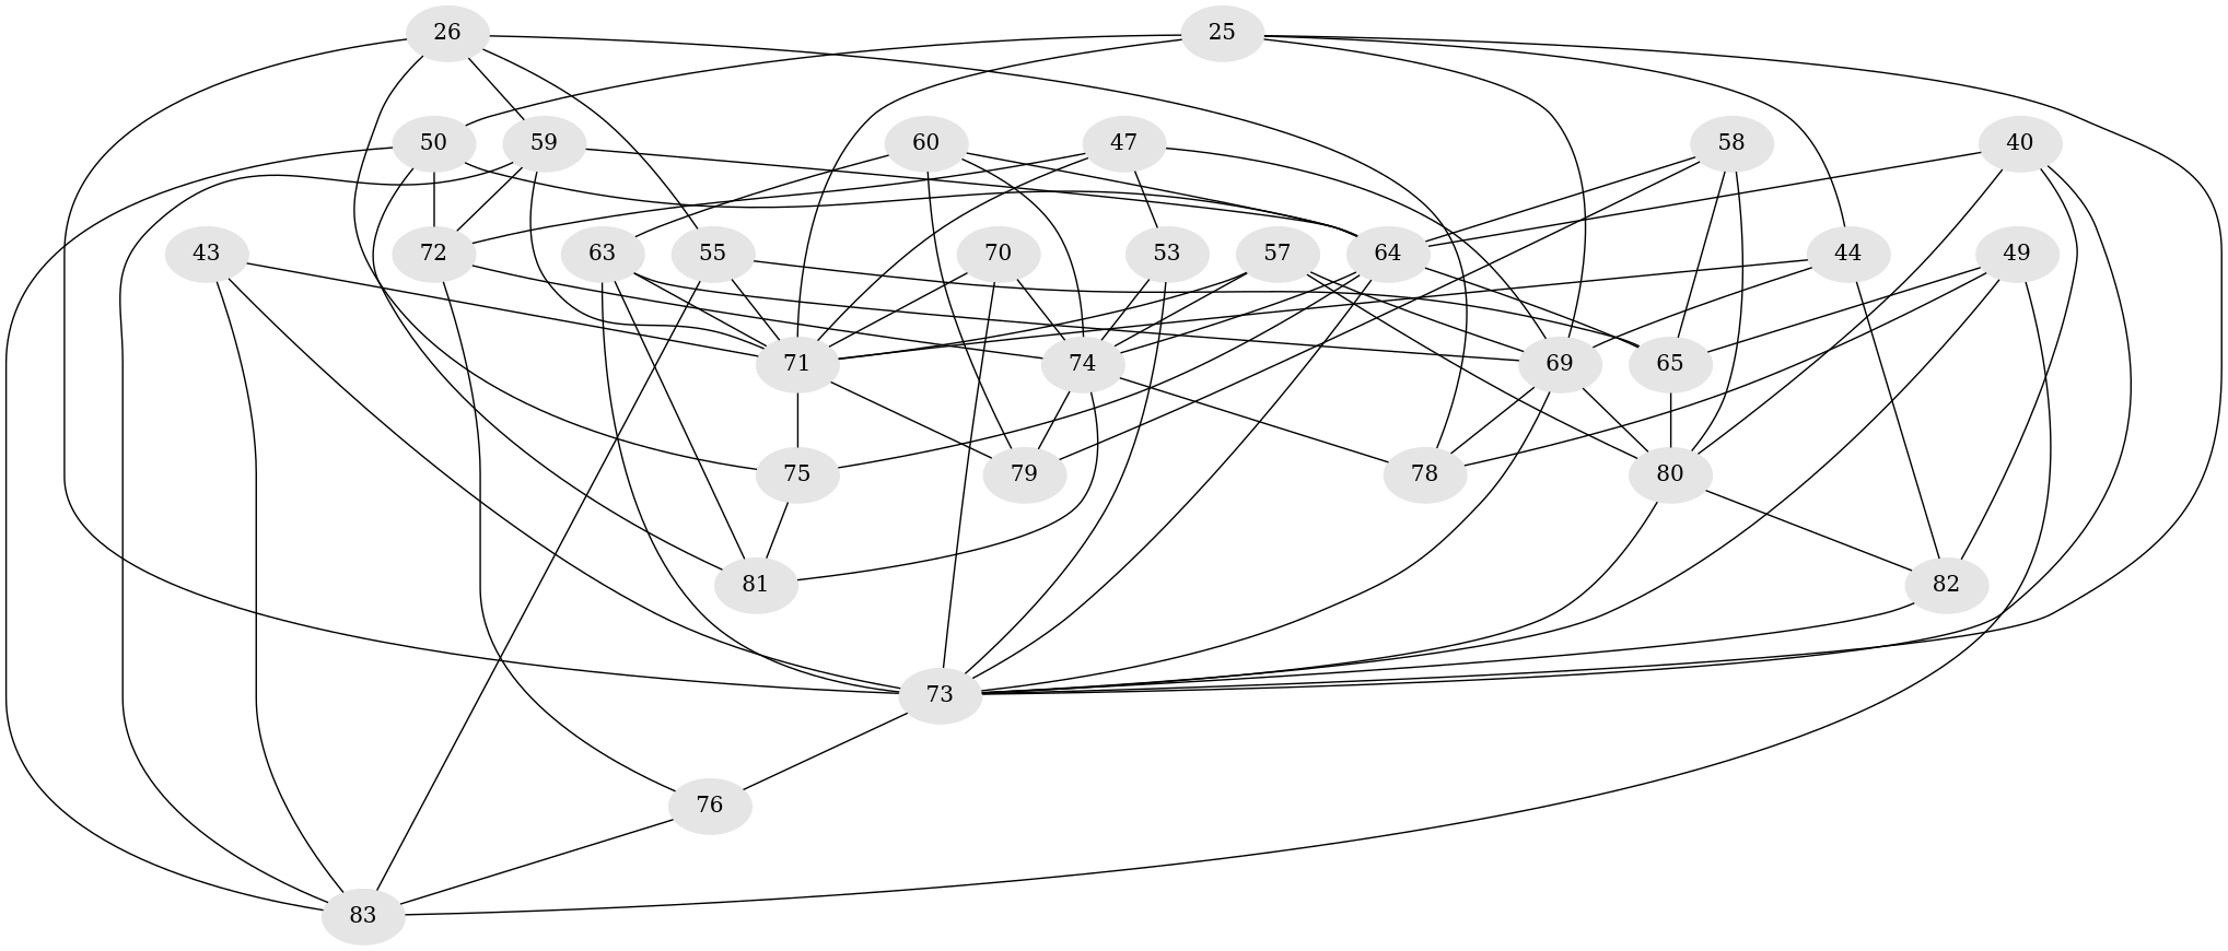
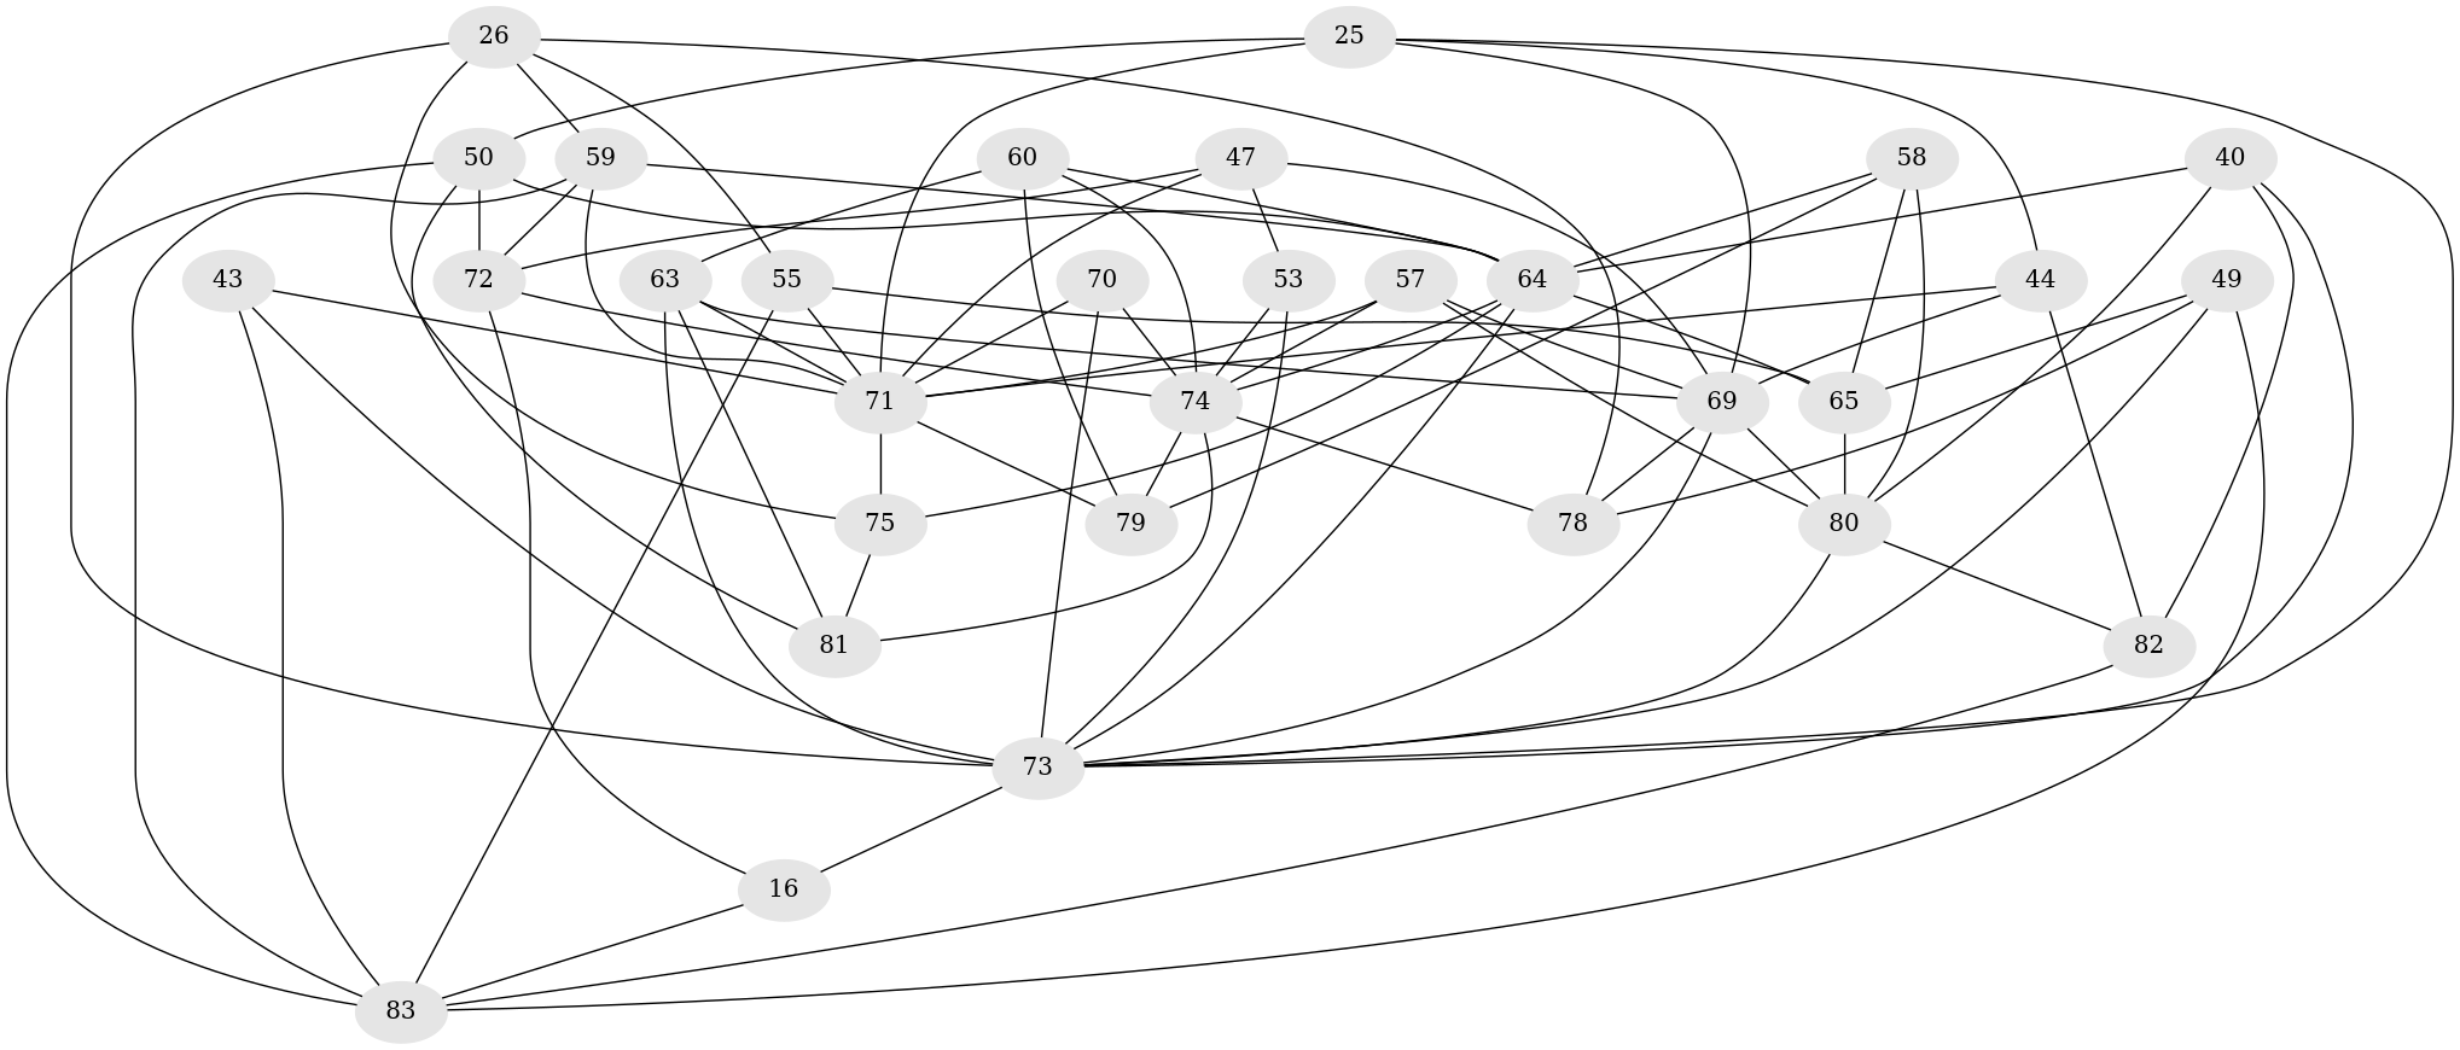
  graph {
    node [color=gray90 style=filled]
    n1 [label=26 super="+7+11"]
    55
    59 [super="+34"]
    73 [super="+22+31+67+68"]
    75
    78
    71 [super="+36+51+48"]
    83 [super="+56"]
    65 [super="+5"]
    64 [super="+1+12+10+54"]
    72 [super="+45"]
    80 [super="+32+77"]
-   76
+   76 [label=16]
    81
    25 [super="+3+19"]
    44 [super="+23"]
    50 [super="+20"]
    69 [super="+66"]
    82
    79 [super="+42"]
    43
    74 [super="+8+14+21+29"]
    40
    47
    53
    49
    57
    58 [super="+35"]
    60 [super="+52"]
    63 [super="+61+41"]
    70
    n1 -- 55
    n1 -- 59 [weight=2]
    n1 -- 73 [weight=3]
    n1 -- 75
    n1 -- 78
    55 -- 71
    55 -- 83
    55 -- 65
    59 -- 71
    59 -- 83
    59 -- 64
    59 -- 72
    73 -- 80
    73 -- 76 [weight=2]
    75 -- 81
    71 -- 75
    71 -- 79 [weight=3]
    65 -- 80
    64 -- 73
    64 -- 75
    64 -- 65
    64 -- 74 [weight=2]
    72 -- 76
    72 -- 74 [weight=2]
    80 -- 82
    76 -- 83
    25 -- 73
    25 -- 71 [weight=2]
    25 -- 44
    25 -- 50 [weight=2]
    25 -- 69 [weight=2]
    44 -- 71
    44 -- 69
    44 -- 82
    50 -- 83
    50 -- 64 [weight=2]
    50 -- 72
    50 -- 81
    69 -- 73 [weight=4]
    69 -- 78
    69 -- 80
-   82 -- 73
+   82 -- 83
    43 -- 73
    43 -- 71
    43 -- 83
    74 -- 78
    74 -- 81
    74 -- 79
    40 -- 73
    40 -- 64
    40 -- 80
    40 -- 82
    47 -- 71
    47 -- 72
    47 -- 69
    47 -- 53
    53 -- 73 [weight=2]
    53 -- 74
    49 -- 73
    49 -- 78
    49 -- 83
    49 -- 65
    57 -- 71
    57 -- 80
    57 -- 69
    57 -- 74
    58 -- 65 [weight=2]
    58 -- 64
    58 -- 80
    58 -- 79
    60 -- 64 [weight=2]
    60 -- 79
    60 -- 74
    60 -- 63 [weight=2]
    63 -- 73 [weight=5]
    63 -- 71 [weight=3]
    63 -- 81
    63 -- 69
    70 -- 73 [weight=2]
    70 -- 71
    70 -- 74
  }
